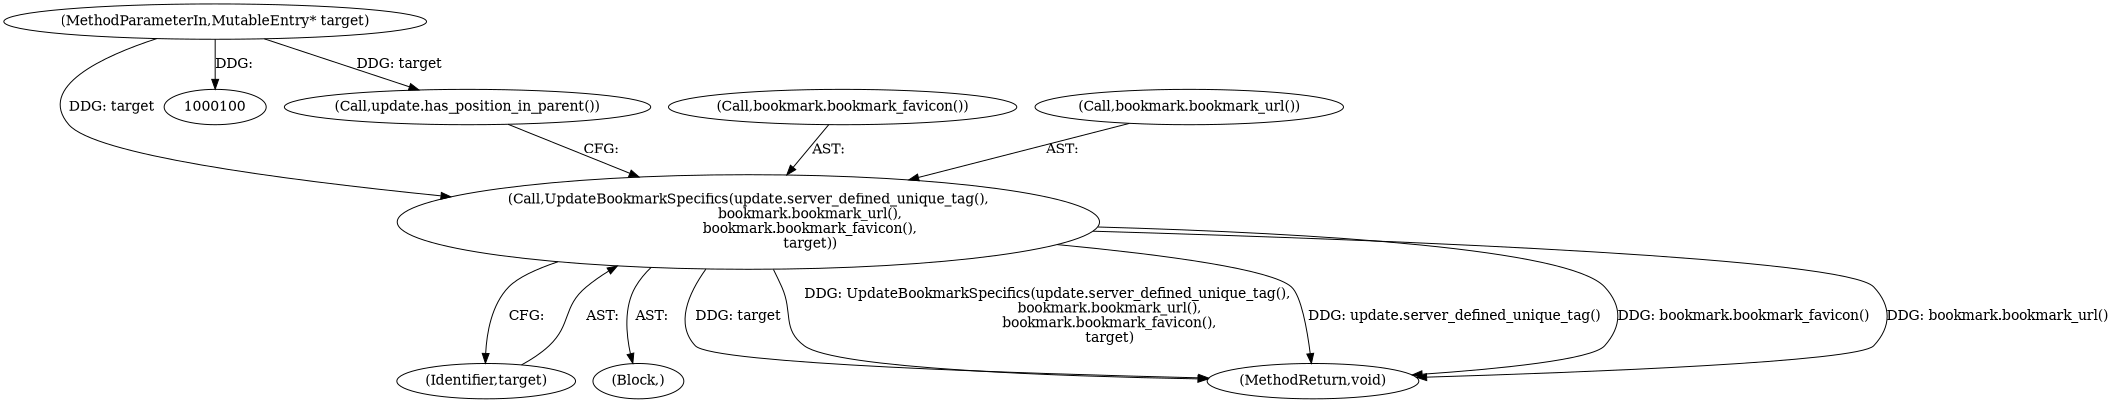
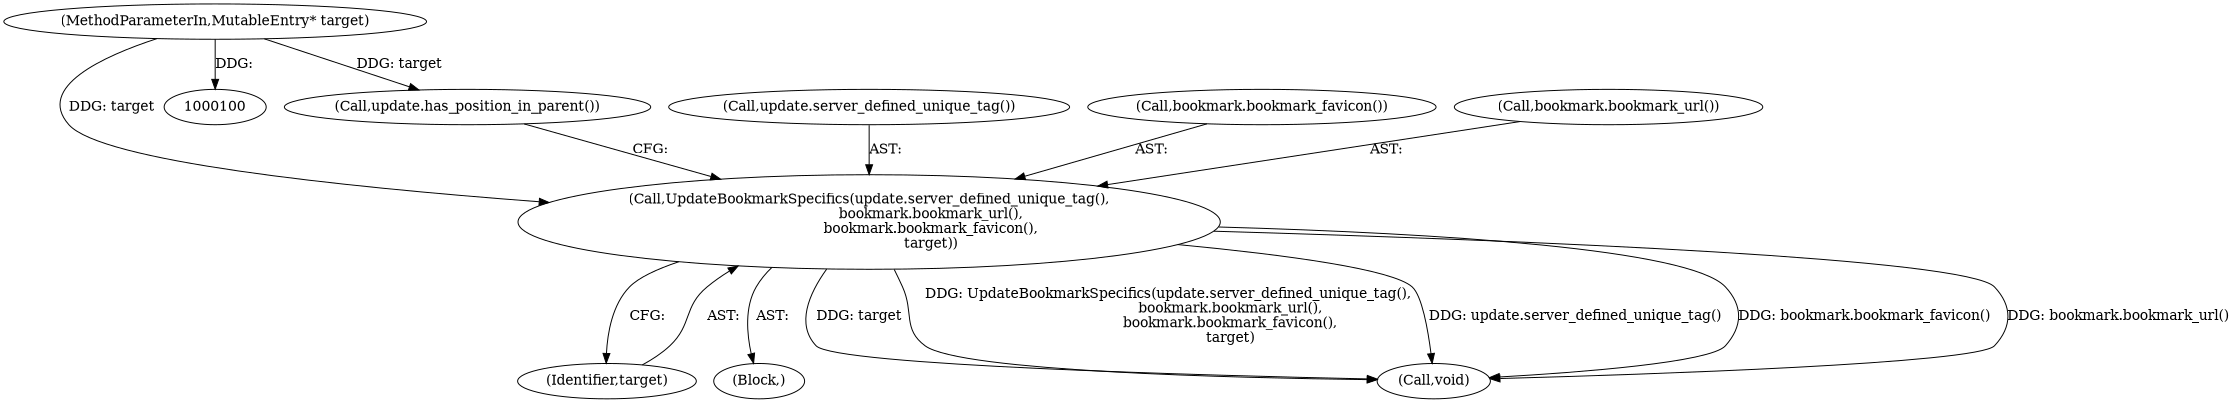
  digraph {
    n1 [label="(Call,UpdateBookmarkSpecifics(update.server_defined_unique_tag(),\n                            bookmark.bookmark_url(),\n                            bookmark.bookmark_favicon(),\n                            target))"]
    n2 [label="(Identifier,target)"]
    n3 [label="(Block,)"]
-   n4 [label="(MethodReturn,void)"]
+   n4 [label="(Call,void)"]
    n5 [label="(MethodParameterIn,MutableEntry* target)"]
    1000100
    n7 [label="(Call,update.has_position_in_parent())"]
+   n8 [label="(Call,update.server_defined_unique_tag())"]
    n9 [label="(Call,bookmark.bookmark_favicon())"]
    n10 [label="(Call,bookmark.bookmark_url())"]
    n1 -> n2 [label="CFG: "]
    n1 -> n3 [label="AST: "]
    n1 -> n4 [label="DDG: target"]
    n1 -> n4 [label="DDG: UpdateBookmarkSpecifics(update.server_defined_unique_tag(),\n                            bookmark.bookmark_url(),\n                            bookmark.bookmark_favicon(),\n                            target)"]
    n1 -> n4 [label="DDG: update.server_defined_unique_tag()"]
    n1 -> n4 [label="DDG: bookmark.bookmark_favicon()"]
    n1 -> n4 [label="DDG: bookmark.bookmark_url()"]
    n2 -> n1 [label="AST: "]
    n5 -> n1 [label="DDG: target"]
    n5 -> 1000100 [label="DDG: "]
    n5 -> n7 [label="DDG: target"]
    n7 -> n1 [label="CFG: "]
+   n8 -> n1 [label="AST: "]
    n9 -> n1 [label="AST: "]
    n10 -> n1 [label="AST: "]
  }
